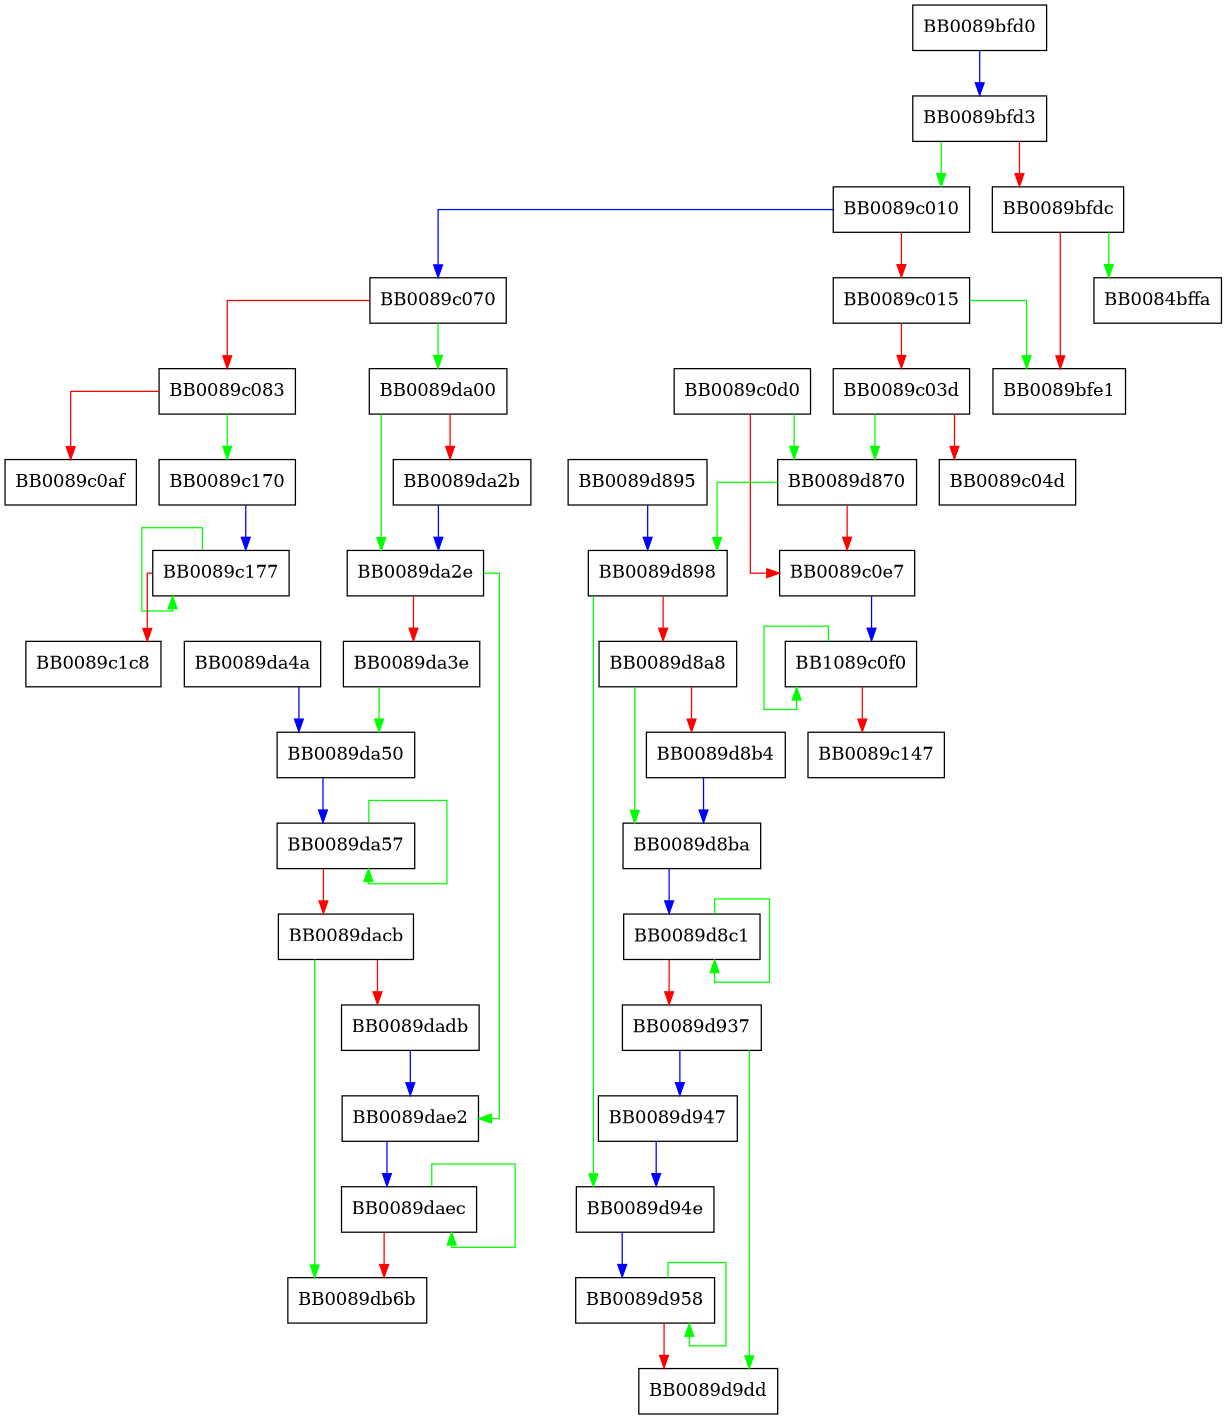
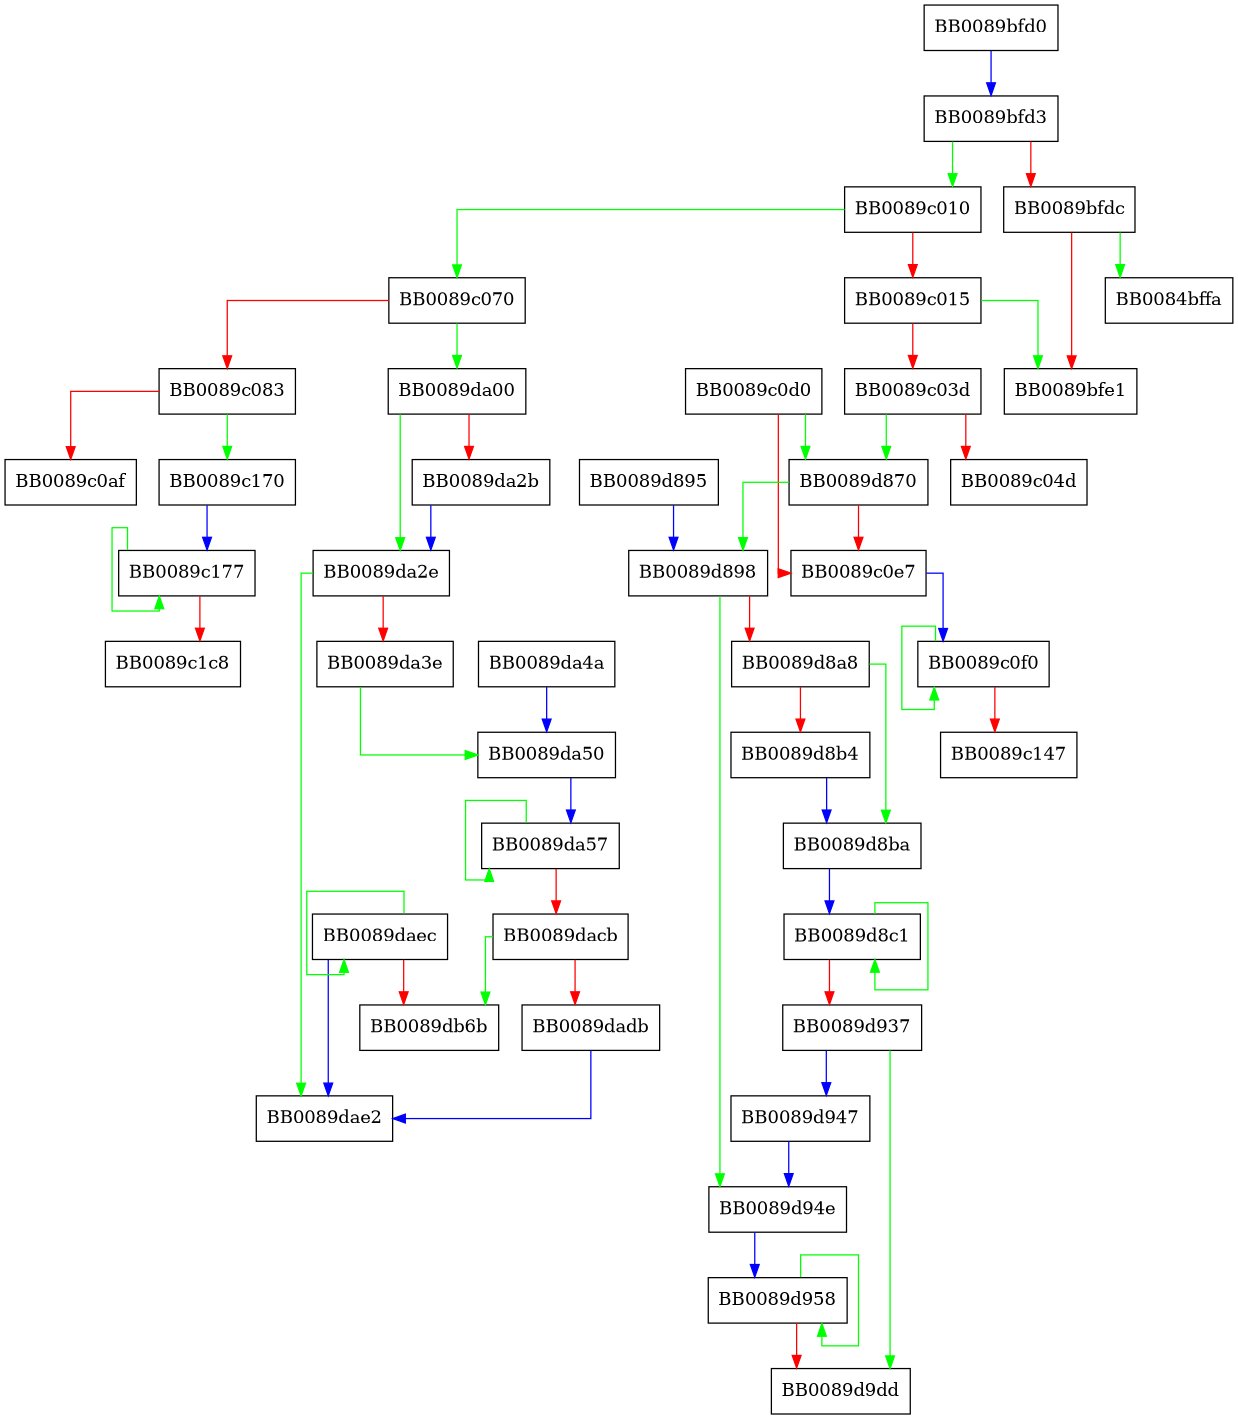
  digraph {
    splines=ortho
    node [shape=box]
    edge [color=green]
    BB0089bfd0
    BB0089bfd3
    BB0089c010
    BB0089bfdc
    BB0089c070
    BB0089c015
    n7 [label=BB0084bffa]
    BB0089bfe1
    BB0089da00
    BB0089c083
    BB0089c03d
    BB0089da2e
    BB0089da2b
    BB0089c170
    BB0089c0af
    BB0089c0d0
    BB0089d870
    BB0089c0e7
    BB0089c04d
    BB0089d898
-   BB0089c0f0 [label=BB1089c0f0]
+   BB0089c0f0
    BB0089d94e
    BB0089d8a8
    BB0089d895
    BB0089dae2
    BB0089da3e
    BB0089c177
    BB0089c1c8
    BB0089c147
    BB0089d958
    BB0089d8ba
    BB0089d8b4
    BB0089d9dd
    BB0089d8c1
    BB0089d937
    BB0089d947
    BB0089daec
    BB0089da50
    BB0089db6b
    BB0089da57
    BB0089da4a
    BB0089dacb
    BB0089dadb
    BB0089bfd0 -> BB0089bfd3 [color=blue]
    BB0089bfd3 -> BB0089c010
    BB0089bfd3 -> BB0089bfdc [color=red]
-   BB0089c010 -> BB0089c070 [color=blue]
+   BB0089c010 -> BB0089c070
    BB0089c010 -> BB0089c015 [color=red]
    BB0089bfdc -> n7
    BB0089bfdc -> BB0089bfe1 [color=red]
    BB0089c070 -> BB0089da00
    BB0089c070 -> BB0089c083 [color=red]
    BB0089c015 -> BB0089bfe1
    BB0089c015 -> BB0089c03d [color=red]
    BB0089da00 -> BB0089da2e
    BB0089da00 -> BB0089da2b [color=red]
    BB0089c083 -> BB0089c170
    BB0089c083 -> BB0089c0af [color=red]
    BB0089c03d -> BB0089d870
    BB0089c03d -> BB0089c04d [color=red]
    BB0089da2e -> BB0089dae2
    BB0089da2e -> BB0089da3e [color=red]
    BB0089da2b -> BB0089da2e [color=blue]
    BB0089c170 -> BB0089c177 [color=blue]
    BB0089c0d0 -> BB0089d870
    BB0089c0d0 -> BB0089c0e7 [color=red]
    BB0089d870 -> BB0089c0e7 [color=red]
    BB0089d870 -> BB0089d898
    BB0089c0e7 -> BB0089c0f0 [color=blue]
    BB0089d898 -> BB0089d94e
    BB0089d898 -> BB0089d8a8 [color=red]
    BB0089c0f0 -> BB0089c0f0
    BB0089c0f0 -> BB0089c147 [color=red]
    BB0089d94e -> BB0089d958 [color=blue]
    BB0089d8a8 -> BB0089d8ba
    BB0089d8a8 -> BB0089d8b4 [color=red]
    BB0089d895 -> BB0089d898 [color=blue]
-   BB0089dae2 -> BB0089daec [color=blue]
+   BB0089daec -> BB0089dae2 [color=blue]
    BB0089da3e -> BB0089da50
    BB0089c177 -> BB0089c177
    BB0089c177 -> BB0089c1c8 [color=red]
    BB0089d958 -> BB0089d958
    BB0089d958 -> BB0089d9dd [color=red]
    BB0089d8ba -> BB0089d8c1 [color=blue]
    BB0089d8b4 -> BB0089d8ba [color=blue]
    BB0089d8c1 -> BB0089d8c1
    BB0089d8c1 -> BB0089d937 [color=red]
    BB0089d937 -> BB0089d9dd
    BB0089d937 -> BB0089d947 [color=blue]
    BB0089d947 -> BB0089d94e [color=blue]
    BB0089daec -> BB0089daec
    BB0089daec -> BB0089db6b [color=red]
    BB0089da50 -> BB0089da57 [color=blue]
    BB0089da57 -> BB0089da57
    BB0089da57 -> BB0089dacb [color=red]
    BB0089da4a -> BB0089da50 [color=blue]
    BB0089dacb -> BB0089db6b
    BB0089dacb -> BB0089dadb [color=red]
    BB0089dadb -> BB0089dae2 [color=blue]
  }
